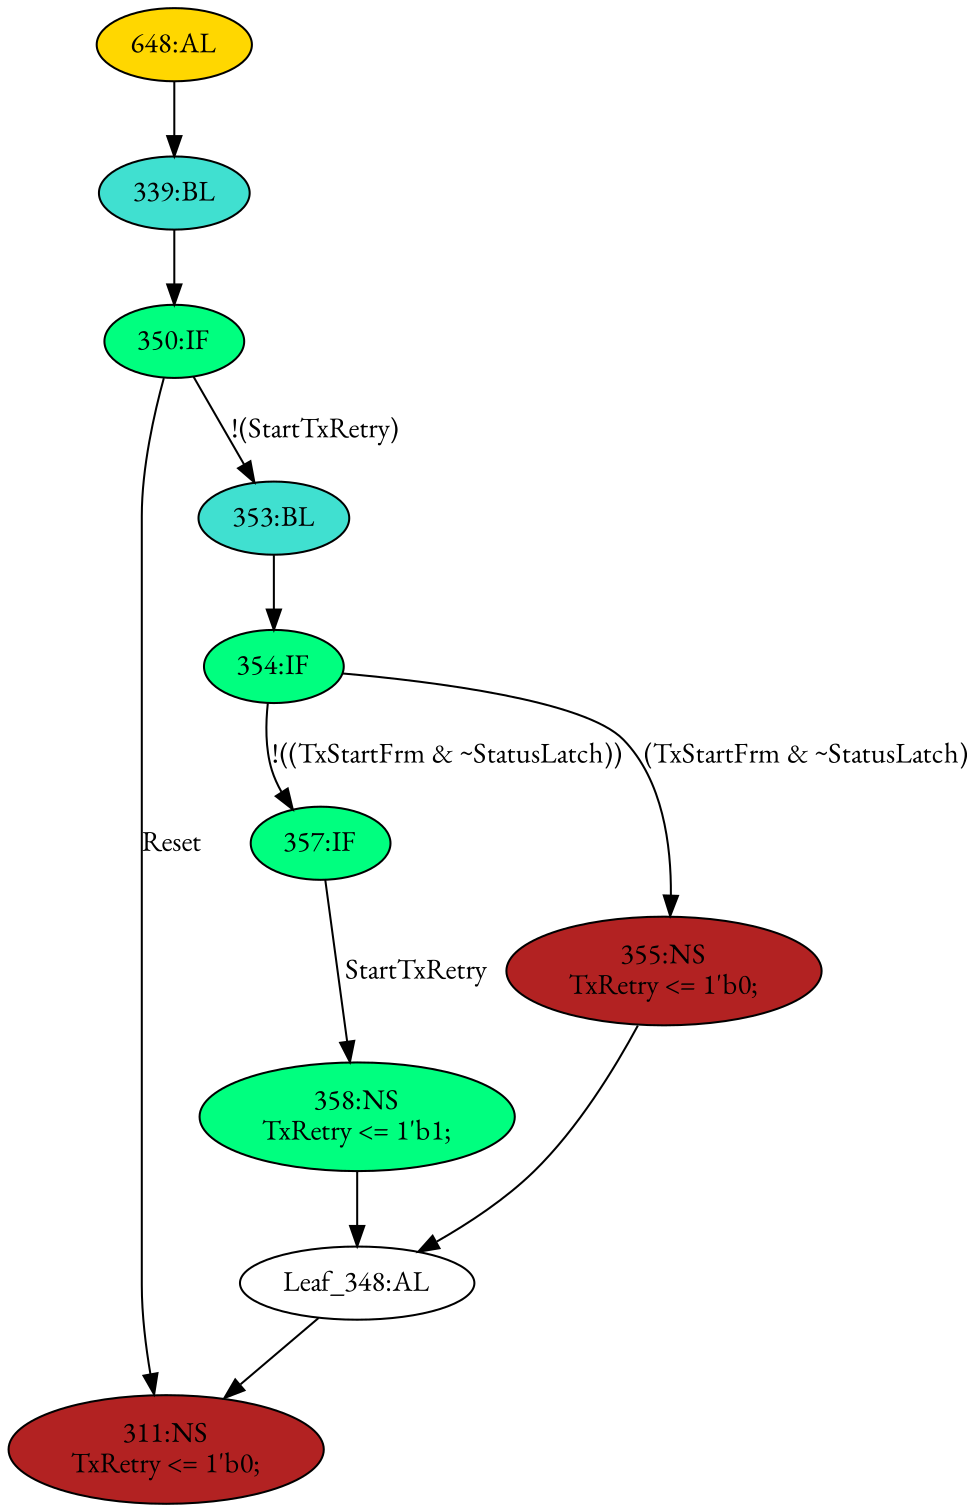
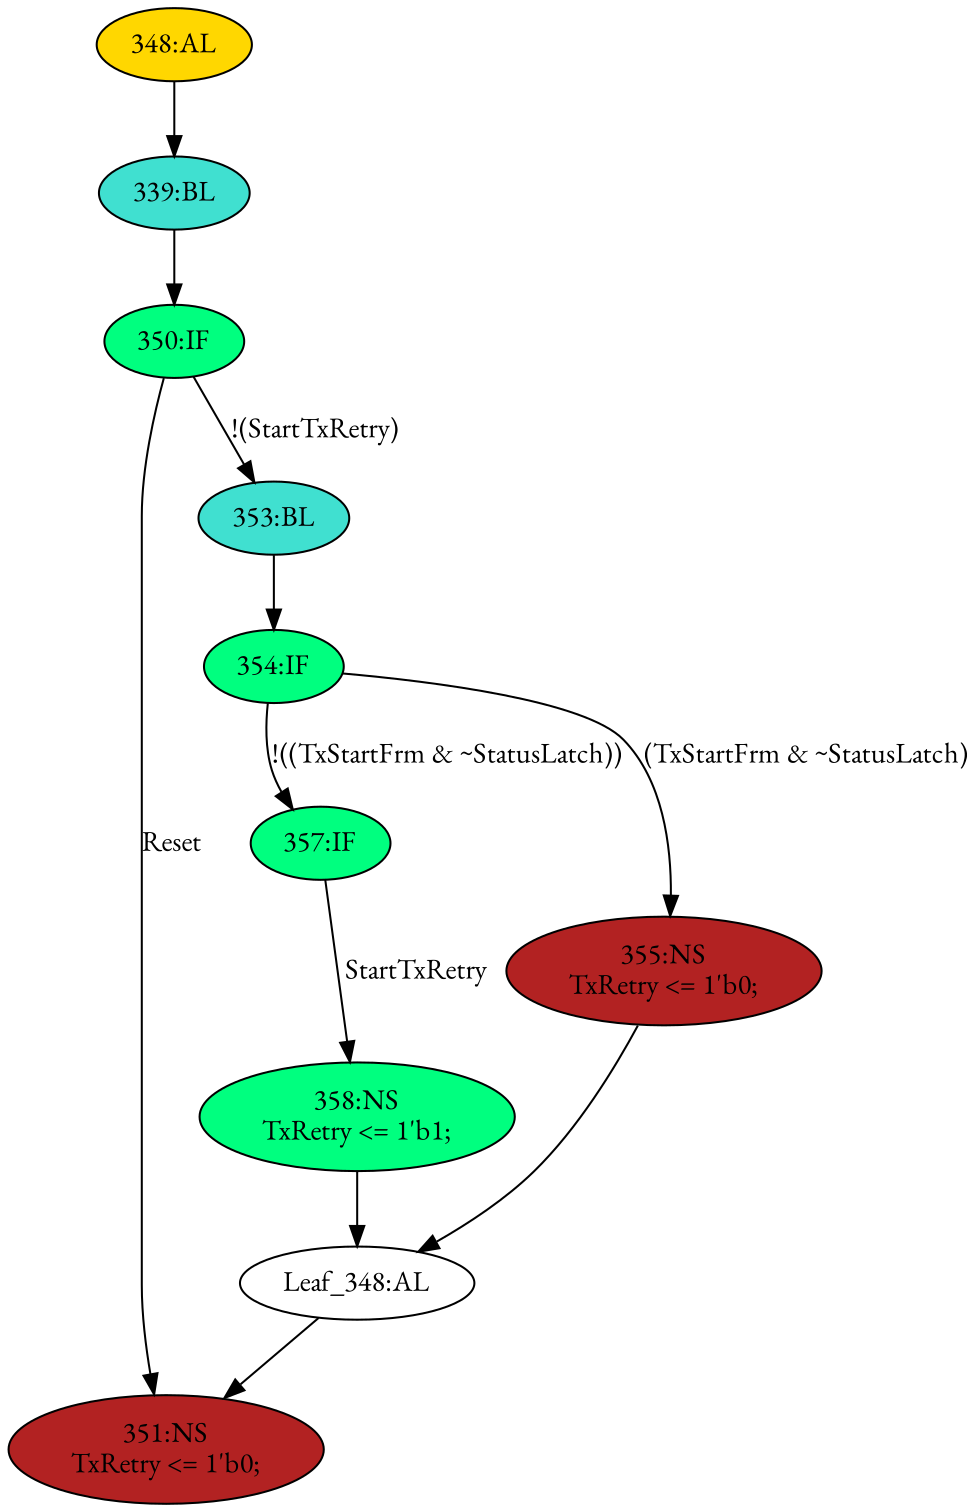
  strict digraph {
    fontname="EB Garamond"
    node [fillcolor=springgreen fontname="EB Garamond" statements="[]" style=filled typ=IfStatement]
    edge [cond="[]" fontname="EB Garamond" lineno=None]
    n1 [ast="<pyverilog.vparser.ast.IfStatement object at 0x7ff826da2090>" label="357:IF"]
    n2 [ast="<pyverilog.vparser.ast.NonblockingSubstitution object at 0x7ff826da2150>" label="358:NS\nTxRetry <= 1'b1;" statements="[<pyverilog.vparser.ast.NonblockingSubstitution object at 0x7ff826da2150>]" typ=NonblockingSubstitution]
    n3 [def_var="['TxRetry']" label="Leaf_348:AL" fillcolor="" statements="" style="" typ=""]
-   n4 [ast="<pyverilog.vparser.ast.NonblockingSubstitution object at 0x7ff8277fd650>" fillcolor=firebrick label="311:NS\nTxRetry <= 1'b0;" statements="[<pyverilog.vparser.ast.NonblockingSubstitution object at 0x7ff8277fd650>]" typ=NonblockingSubstitution]
+   n4 [ast="<pyverilog.vparser.ast.NonblockingSubstitution object at 0x7ff8277fd650>" fillcolor=firebrick label="351:NS\nTxRetry <= 1'b0;" statements="[<pyverilog.vparser.ast.NonblockingSubstitution object at 0x7ff8277fd650>]" typ=NonblockingSubstitution]
    n5 [ast="<pyverilog.vparser.ast.IfStatement object at 0x7ff8277fdb10>" label="354:IF"]
    n6 [ast="<pyverilog.vparser.ast.NonblockingSubstitution object at 0x7ff8277fd8d0>" fillcolor=firebrick label="355:NS\nTxRetry <= 1'b0;" statements="[<pyverilog.vparser.ast.NonblockingSubstitution object at 0x7ff8277fd8d0>]" typ=NonblockingSubstitution]
    n7 [ast="<pyverilog.vparser.ast.Block object at 0x7ff8277fddd0>" fillcolor=turquoise label="339:BL" typ=Block]
    n8 [ast="<pyverilog.vparser.ast.IfStatement object at 0x7ff8277fd390>" label="350:IF"]
    n9 [ast="<pyverilog.vparser.ast.Block object at 0x7ff8277fd950>" fillcolor=turquoise label="353:BL" typ=Block]
-   n10 [ast="<pyverilog.vparser.ast.Always object at 0x7ff826da2350>" clk_sens=False fillcolor=gold label="648:AL" sens="['MTxClk', 'Reset']" typ=Always use_var="['Reset', 'StartTxRetry', 'StatusLatch', 'TxStartFrm']"]
+   n10 [ast="<pyverilog.vparser.ast.Always object at 0x7ff826da2350>" clk_sens=False fillcolor=gold label="348:AL" sens="['MTxClk', 'Reset']" typ=Always use_var="['Reset', 'StartTxRetry', 'StatusLatch', 'TxStartFrm']"]
    n1 -> n2 [cond="['StartTxRetry']" label=StartTxRetry lineno=357]
    n2 -> n3
    n3 -> n4
    n5 -> n1 [cond="['TxStartFrm', 'StatusLatch']" label="!((TxStartFrm & ~StatusLatch))" lineno=354]
    n5 -> n6 [cond="['TxStartFrm', 'StatusLatch']" label="(TxStartFrm & ~StatusLatch)" lineno=354]
    n6 -> n3
    n7 -> n8
    n8 -> n4 [cond="['Reset']" label=Reset lineno=350]
    n8 -> n9 [cond="['Reset']" label="!(StartTxRetry)" lineno=350]
    n9 -> n5
    n10 -> n7
  }
